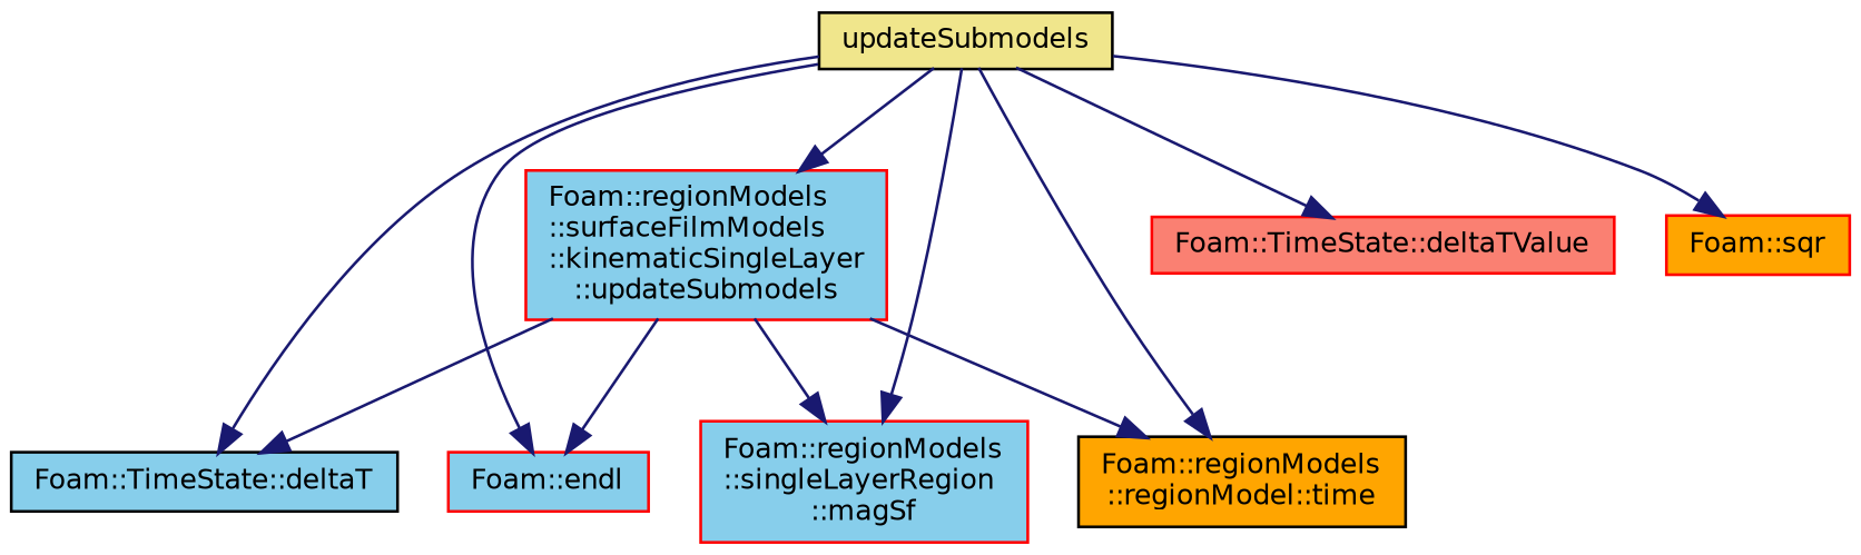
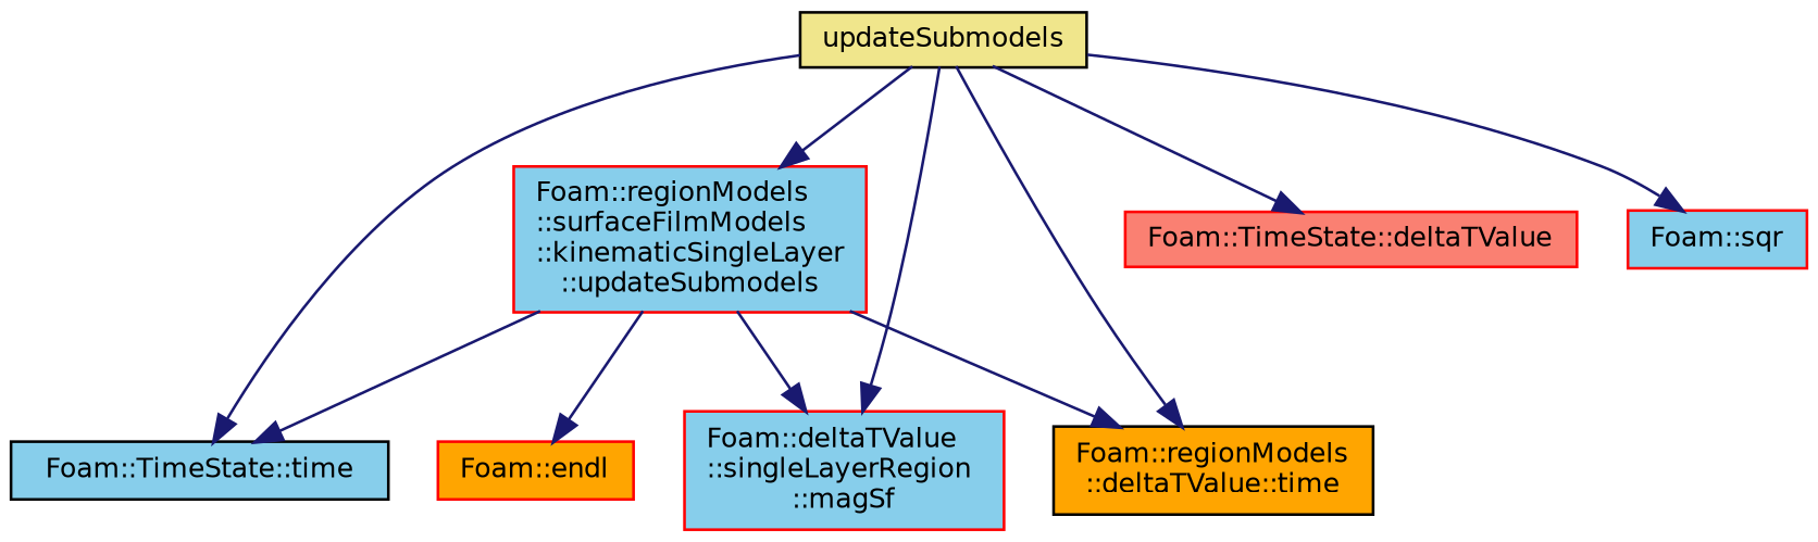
  digraph {
    rankdir=TB
    node [color=red fillcolor=skyblue fontname=Helvetica fontsize=10 shape=record style=filled]
    edge [color=midnightblue fontname=Helvetica fontsize=10 labelfontname=Helvetica labelfontsize=10 style=solid]
    n1 [color=black fillcolor=khaki fontcolor=black height=0.2 label=updateSubmodels width=0.4]
-   n2 [color=black height=0.2 label="Foam::TimeState::deltaT" width=0.4]
+   n2 [color=black height=0.2 label="Foam::TimeState::time" width=0.4]
    n3 [fillcolor=salmon height=0.2 label="Foam::TimeState::deltaTValue" width=0.4]
-   n4 [height=0.2 label="Foam::endl" width=0.4]
-   n5 [height=0.2 label="Foam::regionModels\l::singleLayerRegion\l::magSf" width=0.4]
-   n6 [fillcolor=orange height=0.2 label="Foam::sqr" width=0.4]
-   n7 [color=black fillcolor=orange height=0.2 label="Foam::regionModels\l::regionModel::time" width=0.4]
+   n4 [fillcolor=orange height=0.2 label="Foam::endl" width=0.4]
+   n5 [height=0.2 label="Foam::deltaTValue\l::singleLayerRegion\l::magSf" width=0.4]
+   n6 [height=0.2 label="Foam::sqr" width=0.4]
+   n7 [color=black fillcolor=orange height=0.2 label="Foam::regionModels\l::deltaTValue::time" width=0.4]
    n8 [height=0.2 label="Foam::regionModels\l::surfaceFilmModels\l::kinematicSingleLayer\l::updateSubmodels" width=0.4]
    n1 -> n2
    n1 -> n3
-   n1 -> n4
    n1 -> n5
    n1 -> n6
    n1 -> n7
    n1 -> n8
    n8 -> n2
    n8 -> n4
    n8 -> n5
    n8 -> n7
  }
